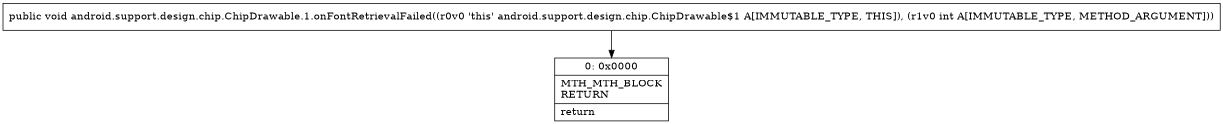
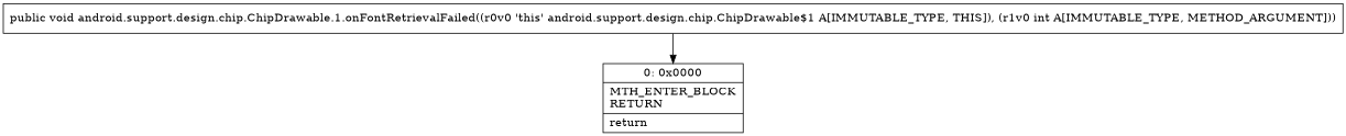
  digraph {
    node [shape=record]
-   n1 [label="{0\:\ 0x0000|MTH_MTH_BLOCK\lRETURN\l|return\l}"]
+   n1 [label="{0\:\ 0x0000|MTH_ENTER_BLOCK\lRETURN\l|return\l}"]
    n2 [label="{public void android.support.design.chip.ChipDrawable.1.onFontRetrievalFailed((r0v0 'this' android.support.design.chip.ChipDrawable$1 A[IMMUTABLE_TYPE, THIS]), (r1v0 int A[IMMUTABLE_TYPE, METHOD_ARGUMENT])) }"]
    n2 -> n1
  }
